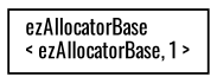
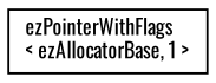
  digraph {
    rankdir=LR
    fontname=Oswald
-   n1 [color=black fillcolor=white fontname=Oswald fontsize=10 height=0.2 label="ezAllocatorBase\l\< ezAllocatorBase, 1 \>" shape=record style=filled width=0.4]
+   n1 [color=black fillcolor=white fontname=Oswald fontsize=10 height=0.2 label="ezPointerWithFlags\l\< ezAllocatorBase, 1 \>" shape=record style=filled width=0.4]
  }
